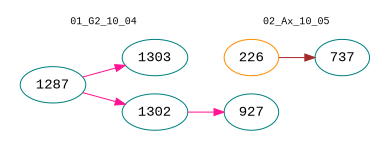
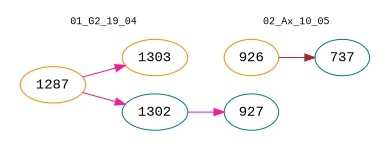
  digraph {
    fontname="Liberation Mono"
    rankdir=LR
    node [color=darkorange fontname="Liberation Mono"]
    edge [color=deeppink fontname="Liberation Mono"]
-   n1 [label=226]
+   n1 [label=926]
    n2 [color=teal label=737]
    n3 [color=teal label=927]
-   n4 [color=teal label=1287]
+   n4 [label=1287]
    n5 [color=teal label=1302]
-   n6 [color=teal label=1303]
+   n6 [label=1303]
    subgraph cluster_1 {
      color=white
      fontsize=10
      label="02_Ax_10_05"
      n1
      n2
      n3
    }
    subgraph cluster_2 {
      color=white
      fontsize=10
-     label="01_G2_10_04"
+     label="01_G2_19_04"
      n4
      n5
      n6
    }
    n1 -> n2 [color=brown]
    n4 -> n5
    n4 -> n6
    n5 -> n3
  }
